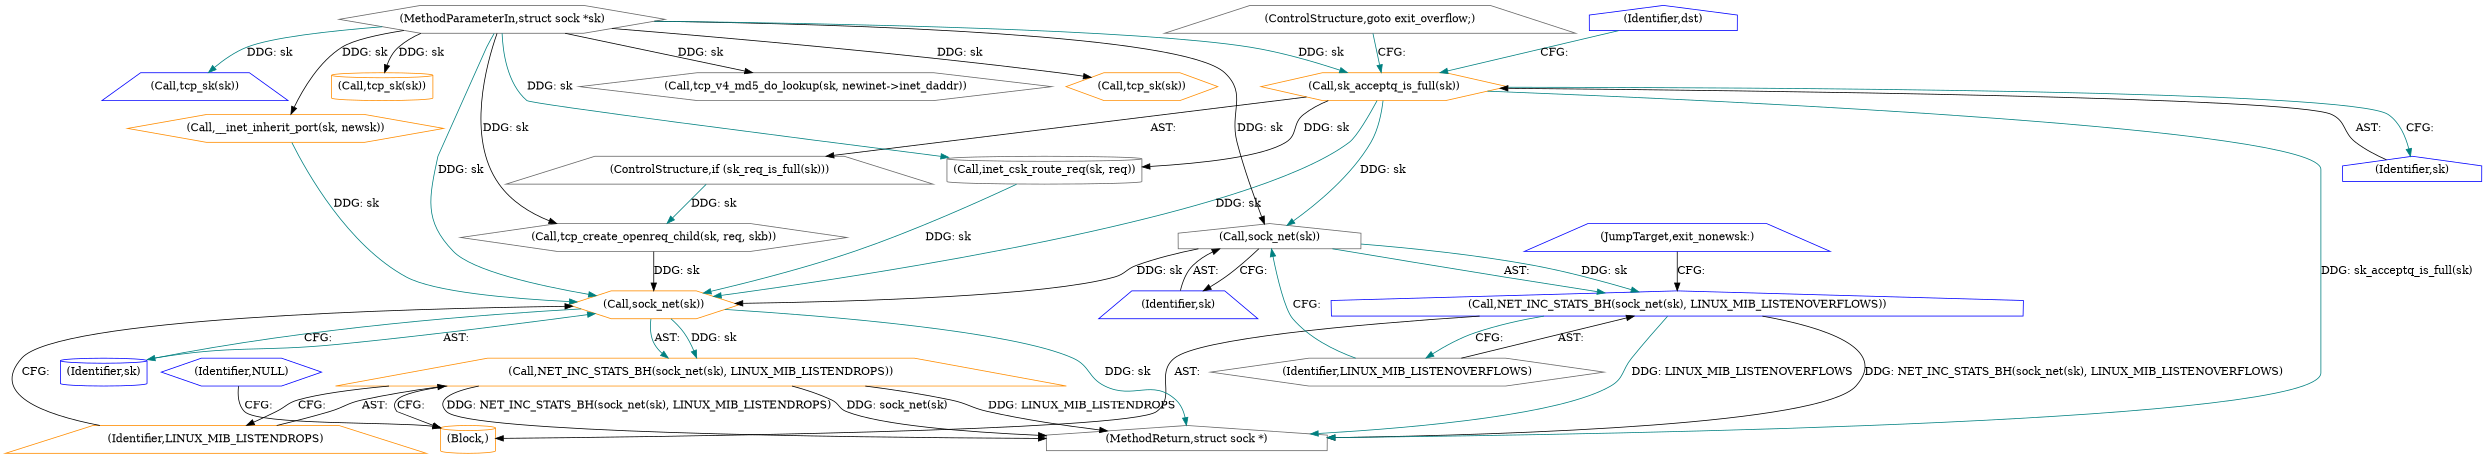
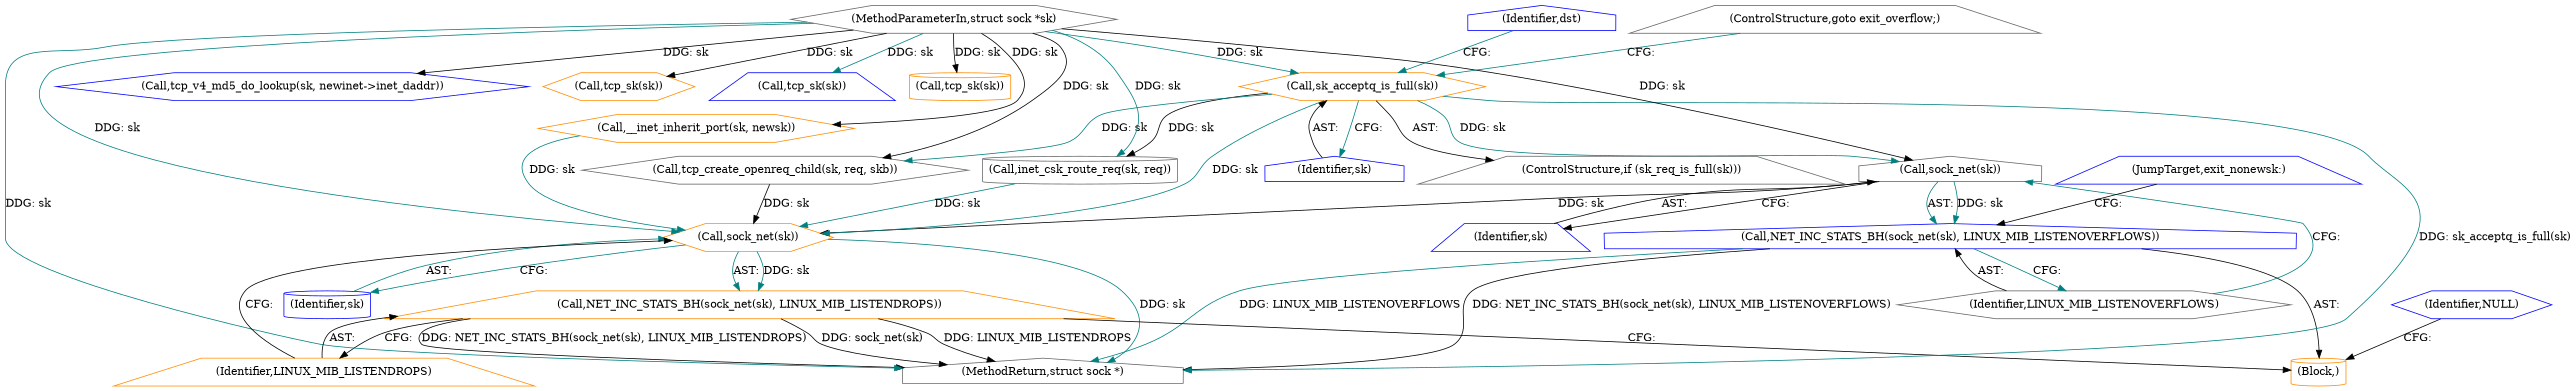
  digraph {
    node [color=gray40 shape=hexagon]
    edge [color=black]
    n1 [label="(Call,sock_net(sk))" shape=house]
    n2 [color=blue label="(Call,NET_INC_STATS_BH(sock_net(sk), LINUX_MIB_LISTENOVERFLOWS))" shape=house]
    n3 [color=darkorange label="(Call,sock_net(sk))"]
    n4 [color=blue label="(Identifier,sk)" shape=trapezium]
    n5 [label="(MethodReturn,struct sock *)" shape=house]
    n6 [label="(Identifier,LINUX_MIB_LISTENOVERFLOWS)"]
    n7 [color=darkorange label="(Block,)" shape=cylinder]
    n8 [color=darkorange label="(Call,NET_INC_STATS_BH(sock_net(sk), LINUX_MIB_LISTENDROPS))" shape=trapezium]
    n9 [color=blue label="(Identifier,sk)" shape=cylinder]
    n10 [color=darkorange label="(Call,sk_acceptq_is_full(sk))"]
    n11 [color=blue label="(Identifier,sk)" shape=house]
    n12 [label="(Call,inet_csk_route_req(sk, req))" shape=cylinder]
    n13 [label="(ControlStructure,if (sk_req_is_full(sk)))" shape=trapezium]
    n14 [label="(Call,tcp_create_openreq_child(sk, req, skb))"]
    n15 [label="(MethodParameterIn,struct sock *sk)"]
-   n16 [label="(Call,tcp_v4_md5_do_lookup(sk, newinet->inet_daddr))"]
+   n16 [color=blue label="(Call,tcp_v4_md5_do_lookup(sk, newinet->inet_daddr))"]
    n17 [color=darkorange label="(Call,tcp_sk(sk))"]
    n18 [color=blue label="(Call,tcp_sk(sk))" shape=trapezium]
    n19 [color=darkorange label="(Call,__inet_inherit_port(sk, newsk))"]
    n20 [color=darkorange label="(Call,tcp_sk(sk))" shape=cylinder]
    n21 [color=darkorange label="(Identifier,LINUX_MIB_LISTENDROPS)" shape=trapezium]
    n22 [label="(ControlStructure,goto exit_overflow;)" shape=trapezium]
    n23 [color=blue label="(Identifier,dst)" shape=house]
    n24 [color=blue label="(Identifier,NULL)"]
    n25 [color=blue label="(JumpTarget,exit_nonewsk:)" shape=trapezium]
    n1 -> n2 [color=teal label="AST: "]
    n1 -> n2 [color=teal label="DDG: sk"]
    n1 -> n3 [label="DDG: sk"]
    n1 -> n4 [label="CFG: "]
    n2 -> n5 [label="DDG: NET_INC_STATS_BH(sock_net(sk), LINUX_MIB_LISTENOVERFLOWS)"]
    n2 -> n5 [color=teal label="DDG: LINUX_MIB_LISTENOVERFLOWS"]
    n2 -> n6 [color=teal label="CFG: "]
    n2 -> n7 [label="AST: "]
    n3 -> n5 [color=teal label="DDG: sk"]
    n3 -> n8 [color=teal label="AST: "]
    n3 -> n8 [color=teal label="DDG: sk"]
    n3 -> n9 [color=teal label="CFG: "]
    n4 -> n1 [label="AST: "]
    n6 -> n1 [color=teal label="CFG: "]
    n6 -> n2 [label="AST: "]
    n8 -> n5 [label="DDG: LINUX_MIB_LISTENDROPS"]
    n8 -> n5 [label="DDG: NET_INC_STATS_BH(sock_net(sk), LINUX_MIB_LISTENDROPS)"]
    n8 -> n5 [label="DDG: sock_net(sk)"]
    n8 -> n7 [label="CFG: "]
    n8 -> n21 [label="CFG: "]
    n9 -> n3 [color=teal label="AST: "]
    n10 -> n1 [color=teal label="DDG: sk"]
    n10 -> n3 [color=teal label="DDG: sk"]
    n10 -> n5 [color=teal label="DDG: sk_acceptq_is_full(sk)"]
    n10 -> n11 [color=teal label="CFG: "]
    n10 -> n12 [label="DDG: sk"]
    n10 -> n13 [label="AST: "]
-   n13 -> n14 [color=teal label="DDG: sk"]
+   n10 -> n14 [color=teal label="DDG: sk"]
    n11 -> n10 [label="AST: "]
    n12 -> n3 [color=teal label="DDG: sk"]
    n14 -> n3 [label="DDG: sk"]
    n15 -> n1 [label="DDG: sk"]
    n15 -> n3 [color=teal label="DDG: sk"]
+   n15 -> n5 [color=teal label="DDG: sk"]
    n15 -> n10 [color=teal label="DDG: sk"]
    n15 -> n12 [color=teal label="DDG: sk"]
    n15 -> n14 [label="DDG: sk"]
    n15 -> n16 [label="DDG: sk"]
    n15 -> n17 [label="DDG: sk"]
    n15 -> n18 [color=teal label="DDG: sk"]
    n15 -> n19 [label="DDG: sk"]
    n15 -> n20 [label="DDG: sk"]
    n19 -> n3 [color=teal label="DDG: sk"]
    n21 -> n3 [label="CFG: "]
    n21 -> n8 [label="AST: "]
    n22 -> n10 [color=teal label="CFG: "]
    n23 -> n10 [color=teal label="CFG: "]
    n24 -> n7 [label="CFG: "]
    n25 -> n2 [label="CFG: "]
  }
